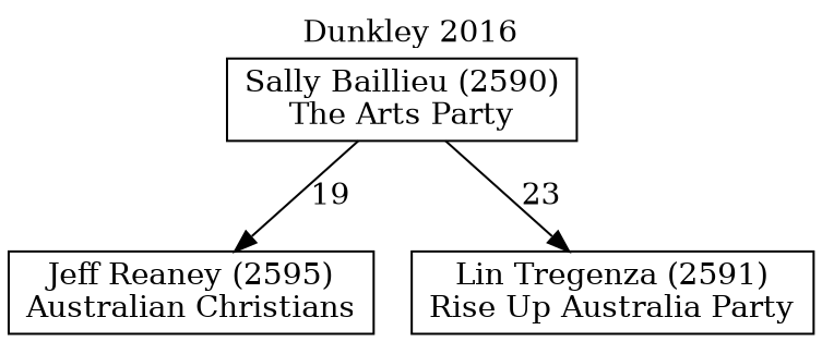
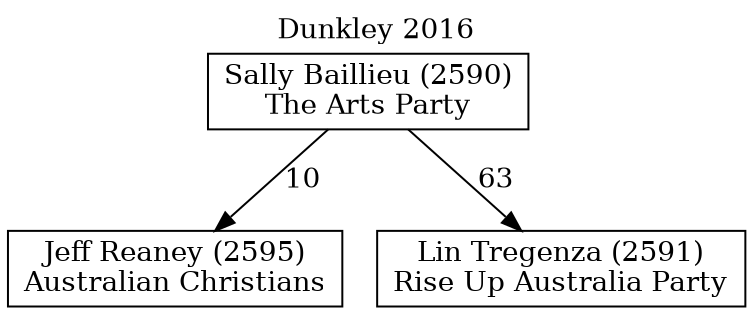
  digraph {
    label="Dunkley 2016"
    labelloc=t
    mclimit=10
    node [shape=box]
    n1 [label="Sally Baillieu (2590)\nThe Arts Party"]
    n2 [label="Jeff Reaney (2595)\nAustralian Christians"]
    n3 [label="Lin Tregenza (2591)\nRise Up Australia Party"]
-   n1 -> n2 [label=19]
-   n1 -> n3 [label=23]
+   n1 -> n2 [label=10]
+   n1 -> n3 [label=63]
  }
